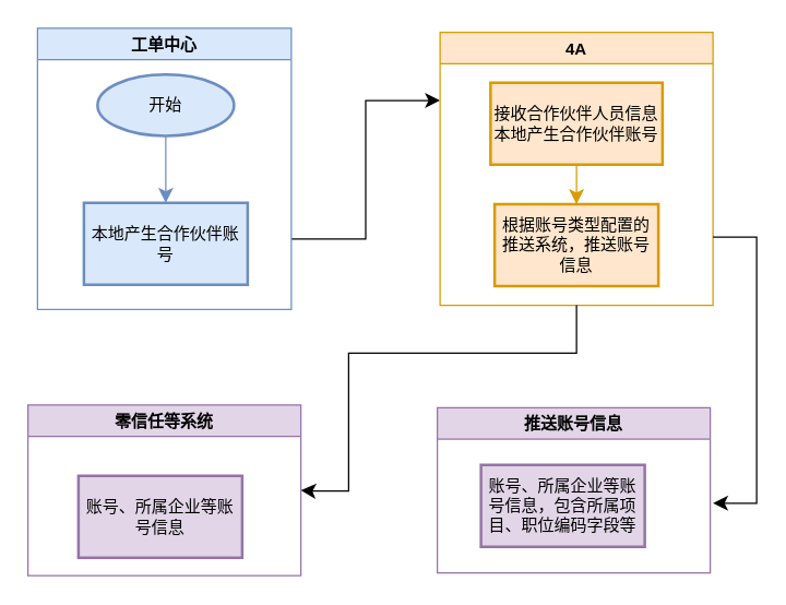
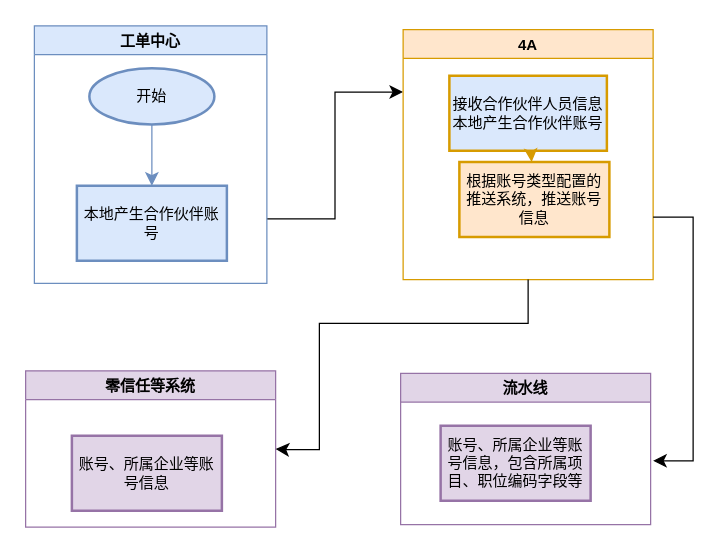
  <mxCell id="0" />
  <mxCell id="1" parent="0" />
  <mxCell id="2" style="edgeStyle=orthogonalEdgeStyle;rounded=0;orthogonalLoop=1;jettySize=auto;html=1;entryX=0;entryY=0.25;entryDx=0;entryDy=0;fontSize=12;startSize=8;endSize=8;exitX=1;exitY=0.75;exitDx=0;exitDy=0;" parent="1" source="3" target="7" edge="1"><mxGeometry relative="1" as="geometry" /></mxCell>
  <mxCell id="3" value="工单中心" style="swimlane;fillColor=#dae8fc;strokeColor=#6c8ebf;" parent="1" vertex="1"><mxGeometry x="27" y="20" width="186" height="206" as="geometry" /></mxCell>
  <mxCell id="4" value="开始" style="strokeWidth=2;html=1;shape=mxgraph.flowchart.start_1;whiteSpace=wrap;fillColor=#dae8fc;strokeColor=#6c8ebf;" parent="3" vertex="1"><mxGeometry x="44" y="34" width="100" height="45" as="geometry" /></mxCell>
  <mxCell id="5" value="本地产生合作伙伴账号" style="whiteSpace=wrap;html=1;strokeWidth=2;fillColor=#dae8fc;strokeColor=#6c8ebf;" parent="3" vertex="1"><mxGeometry x="34" y="128" width="120" height="60" as="geometry" /></mxCell>
  <mxCell id="6" value="" style="edgeStyle=none;curved=1;rounded=0;orthogonalLoop=1;jettySize=auto;html=1;fontSize=12;startSize=8;endSize=8;fillColor=#dae8fc;strokeColor=#6c8ebf;" parent="3" source="4" target="5" edge="1"><mxGeometry relative="1" as="geometry" /></mxCell>
  <mxCell id="7" value="4A" style="swimlane;fillColor=#ffe6cc;strokeColor=#d79b00;" parent="1" vertex="1"><mxGeometry x="322" y="23" width="200" height="200" as="geometry" /></mxCell>
- <mxCell id="8" value="&lt;div&gt;接收合作伙伴人员信息&lt;/div&gt;&lt;div&gt;本地产生合作伙伴账号&lt;/div&gt;" style="whiteSpace=wrap;html=1;strokeWidth=2;fillColor=#ffe6cc;strokeColor=#d79b00;" parent="7" vertex="1"><mxGeometry x="37" y="37" width="126" height="60" as="geometry" /></mxCell>
- <mxCell id="9" value="根据账号类型配置的推送系统，推送账号信息" style="whiteSpace=wrap;html=1;strokeWidth=2;fillColor=#ffe6cc;strokeColor=#d79b00;" parent="7" vertex="1"><mxGeometry x="40" y="126" width="120" height="60" as="geometry" /></mxCell>
+ <mxCell id="8" value="&lt;div&gt;接收合作伙伴人员信息&lt;/div&gt;&lt;div&gt;本地产生合作伙伴账号&lt;/div&gt;" style="whiteSpace=wrap;html=1;strokeWidth=2;fillColor=#dae8fc;strokeColor=#d79b00;" parent="7" vertex="1"><mxGeometry x="37" y="37" width="126" height="60" as="geometry" /></mxCell>
+ <mxCell id="9" value="根据账号类型配置的推送系统，推送账号信息" style="whiteSpace=wrap;html=1;strokeWidth=2;fillColor=#ffe6cc;strokeColor=#d79b00;" parent="7" vertex="1"><mxGeometry x="45" y="106" width="120" height="60" as="geometry" /></mxCell>
  <mxCell id="10" value="" style="edgeStyle=none;curved=1;rounded=0;orthogonalLoop=1;jettySize=auto;html=1;fontSize=12;startSize=8;endSize=8;fillColor=#ffe6cc;strokeColor=#d79b00;" parent="7" source="8" target="9" edge="1"><mxGeometry relative="1" as="geometry" /></mxCell>
- <mxCell id="11" value="推送账号信息" style="swimlane;fillColor=#e1d5e7;strokeColor=#9673a6;" parent="1" vertex="1"><mxGeometry x="320" y="298" width="200" height="121" as="geometry" /></mxCell>
+ <mxCell id="11" value="流水线" style="swimlane;fillColor=#e1d5e7;strokeColor=#9673a6;" parent="1" vertex="1"><mxGeometry x="320" y="298" width="200" height="121" as="geometry" /></mxCell>
  <mxCell id="12" value="账号、所属企业等账号信息，包含所属项目、职位编码字段等" style="whiteSpace=wrap;html=1;strokeWidth=2;fillColor=#e1d5e7;strokeColor=#9673a6;" parent="11" vertex="1"><mxGeometry x="32" y="42" width="120" height="60" as="geometry" /></mxCell>
  <mxCell id="13" style="edgeStyle=orthogonalEdgeStyle;rounded=0;orthogonalLoop=1;jettySize=auto;html=1;fontSize=12;startSize=8;endSize=8;exitX=1;exitY=0.75;exitDx=0;exitDy=0;" parent="1" source="7" edge="1"><mxGeometry relative="1" as="geometry"><mxPoint x="522" y="368" as="targetPoint" /><mxPoint x="525" y="185" as="sourcePoint" /><Array as="points"><mxPoint x="554" y="173" /><mxPoint x="554" y="368" /></Array></mxGeometry></mxCell>
  <mxCell id="14" value="零信任等系统" style="swimlane;fillColor=#e1d5e7;strokeColor=#9673a6;" parent="1" vertex="1"><mxGeometry x="20" y="296" width="200" height="125" as="geometry" /></mxCell>
  <mxCell id="15" value="账号、所属企业等账号信息" style="whiteSpace=wrap;html=1;strokeWidth=2;fillColor=#e1d5e7;strokeColor=#9673a6;" parent="14" vertex="1"><mxGeometry x="37" y="52" width="120" height="60" as="geometry" /></mxCell>
  <mxCell id="16" style="edgeStyle=orthogonalEdgeStyle;rounded=0;orthogonalLoop=1;jettySize=auto;html=1;entryX=1;entryY=0.5;entryDx=0;entryDy=0;fontSize=12;startSize=8;endSize=8;exitX=0.5;exitY=1;exitDx=0;exitDy=0;" parent="1" source="7" target="14" edge="1"><mxGeometry relative="1" as="geometry"><mxPoint x="422" y="227" as="sourcePoint" /><Array as="points"><mxPoint x="422" y="258" /><mxPoint x="255" y="258" /><mxPoint x="255" y="359" /><mxPoint x="227" y="359" /></Array></mxGeometry></mxCell>
